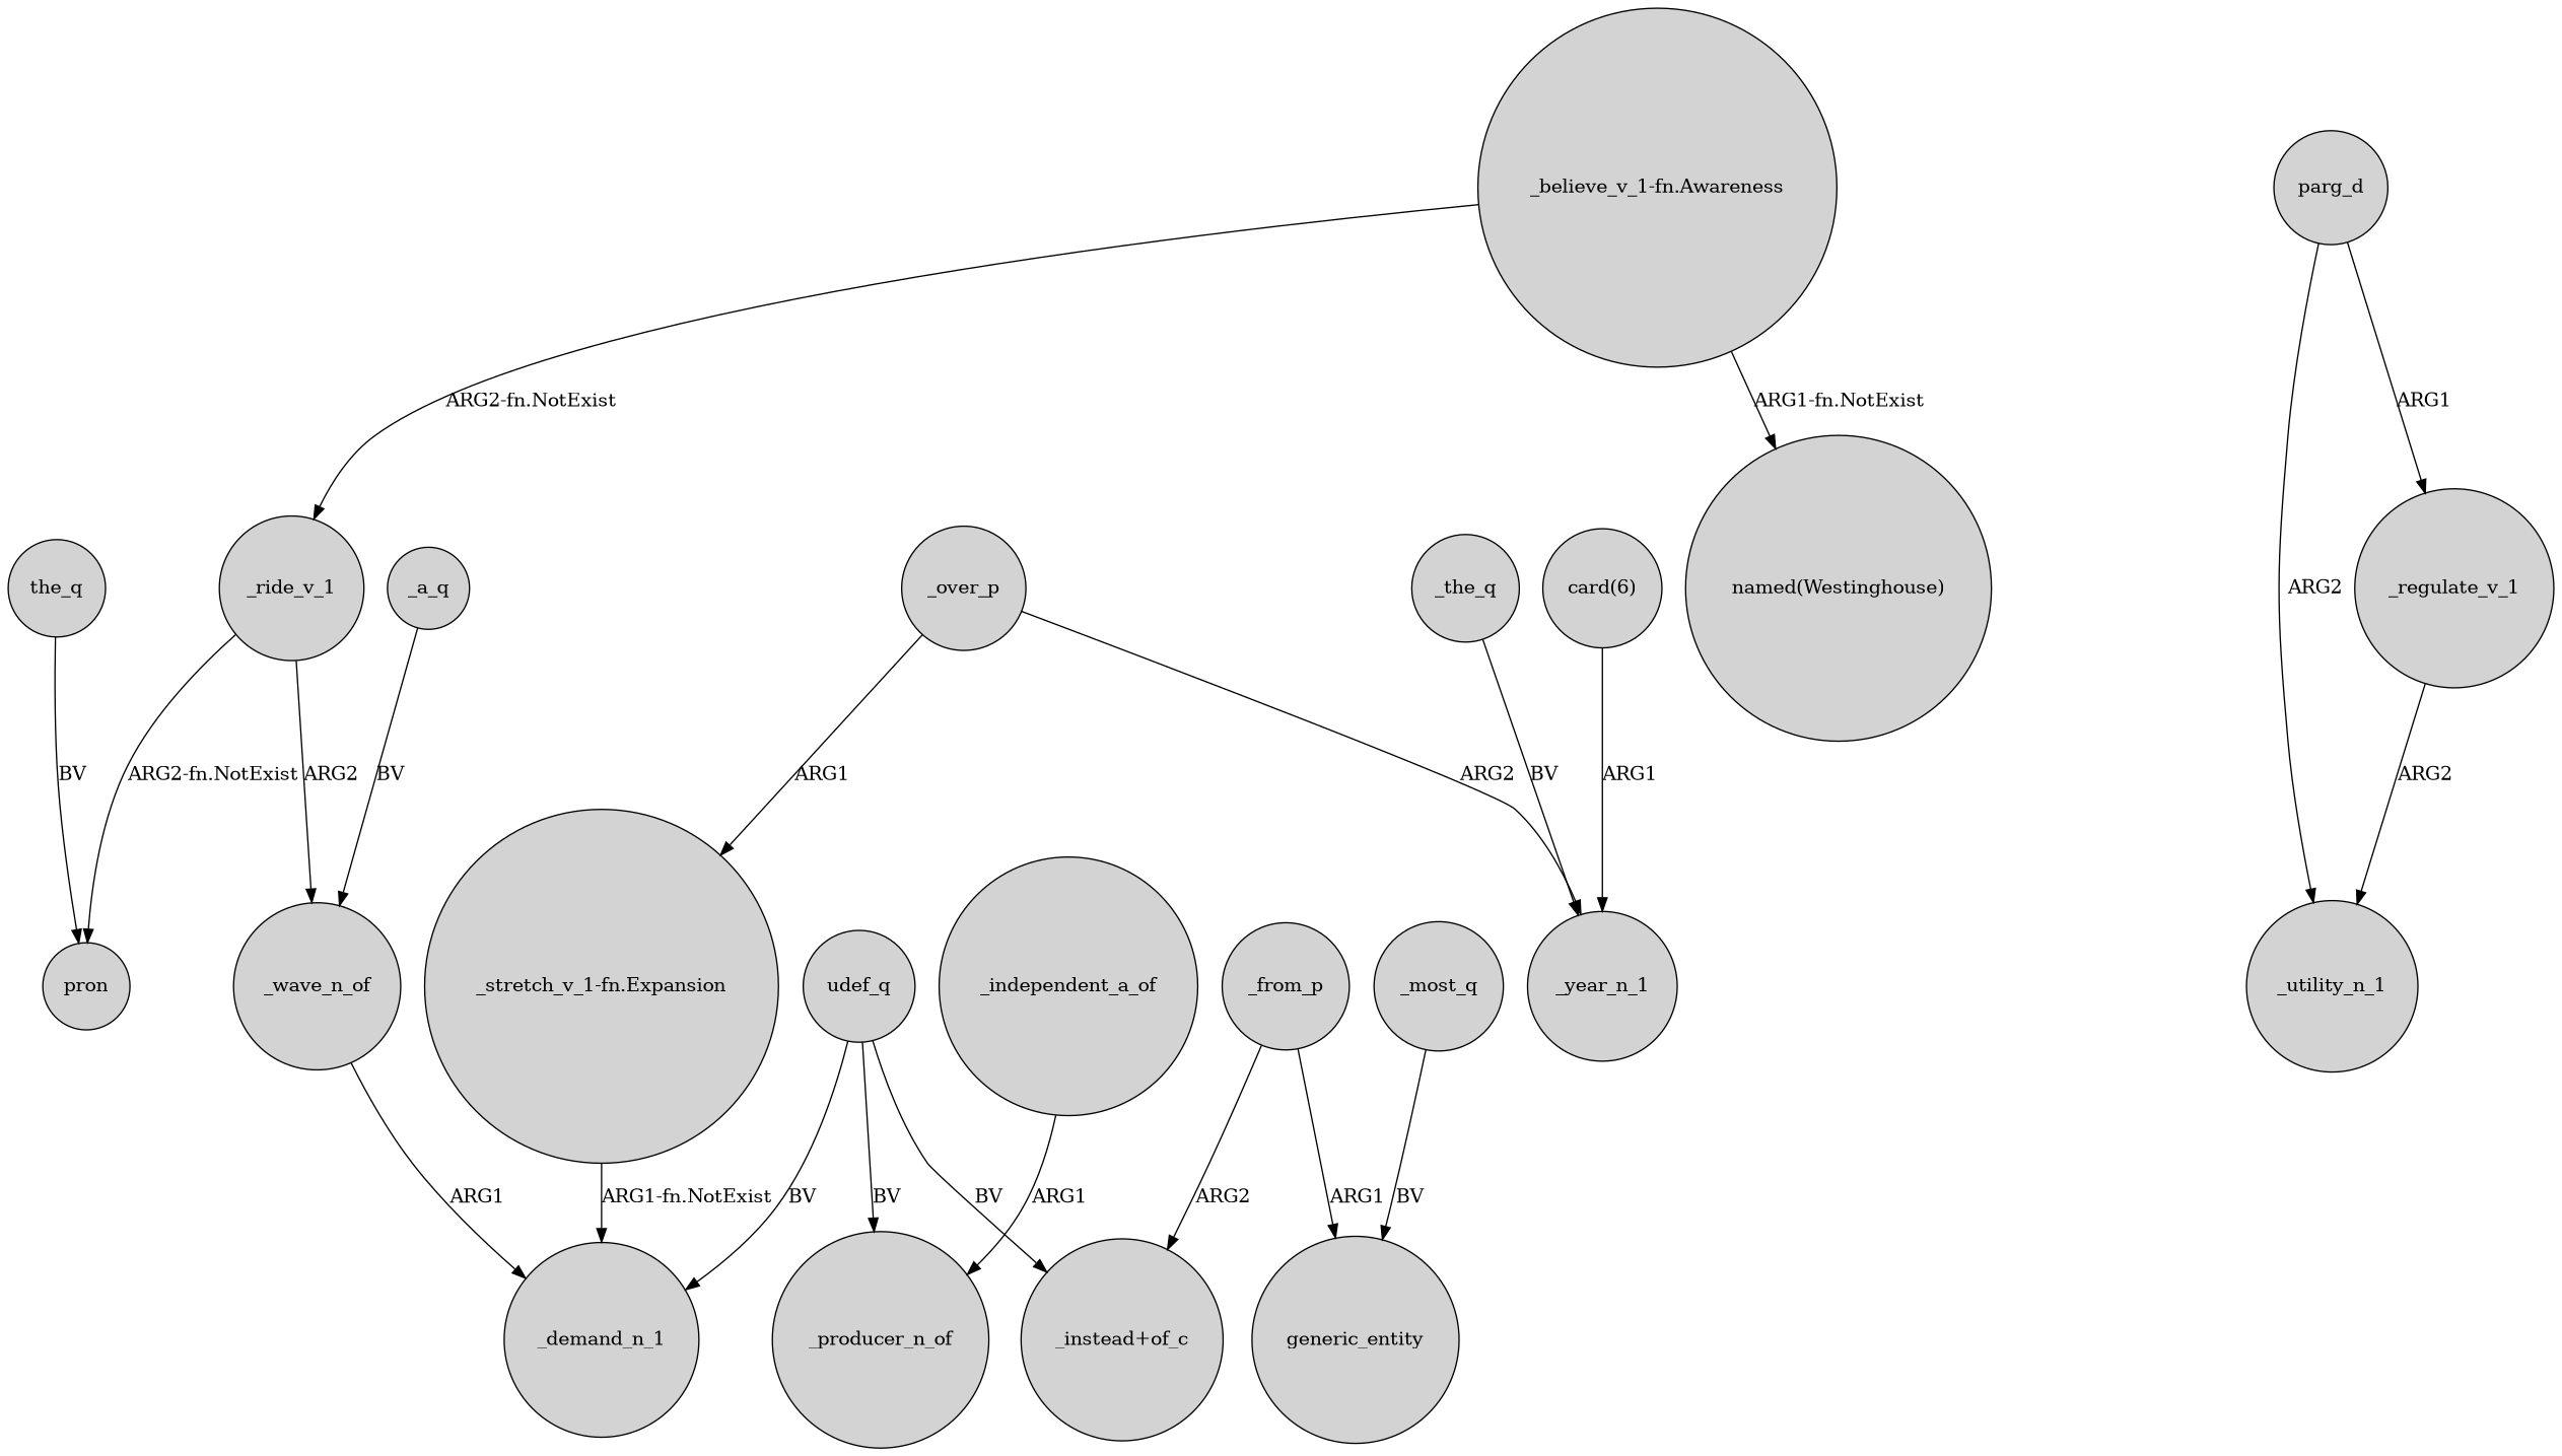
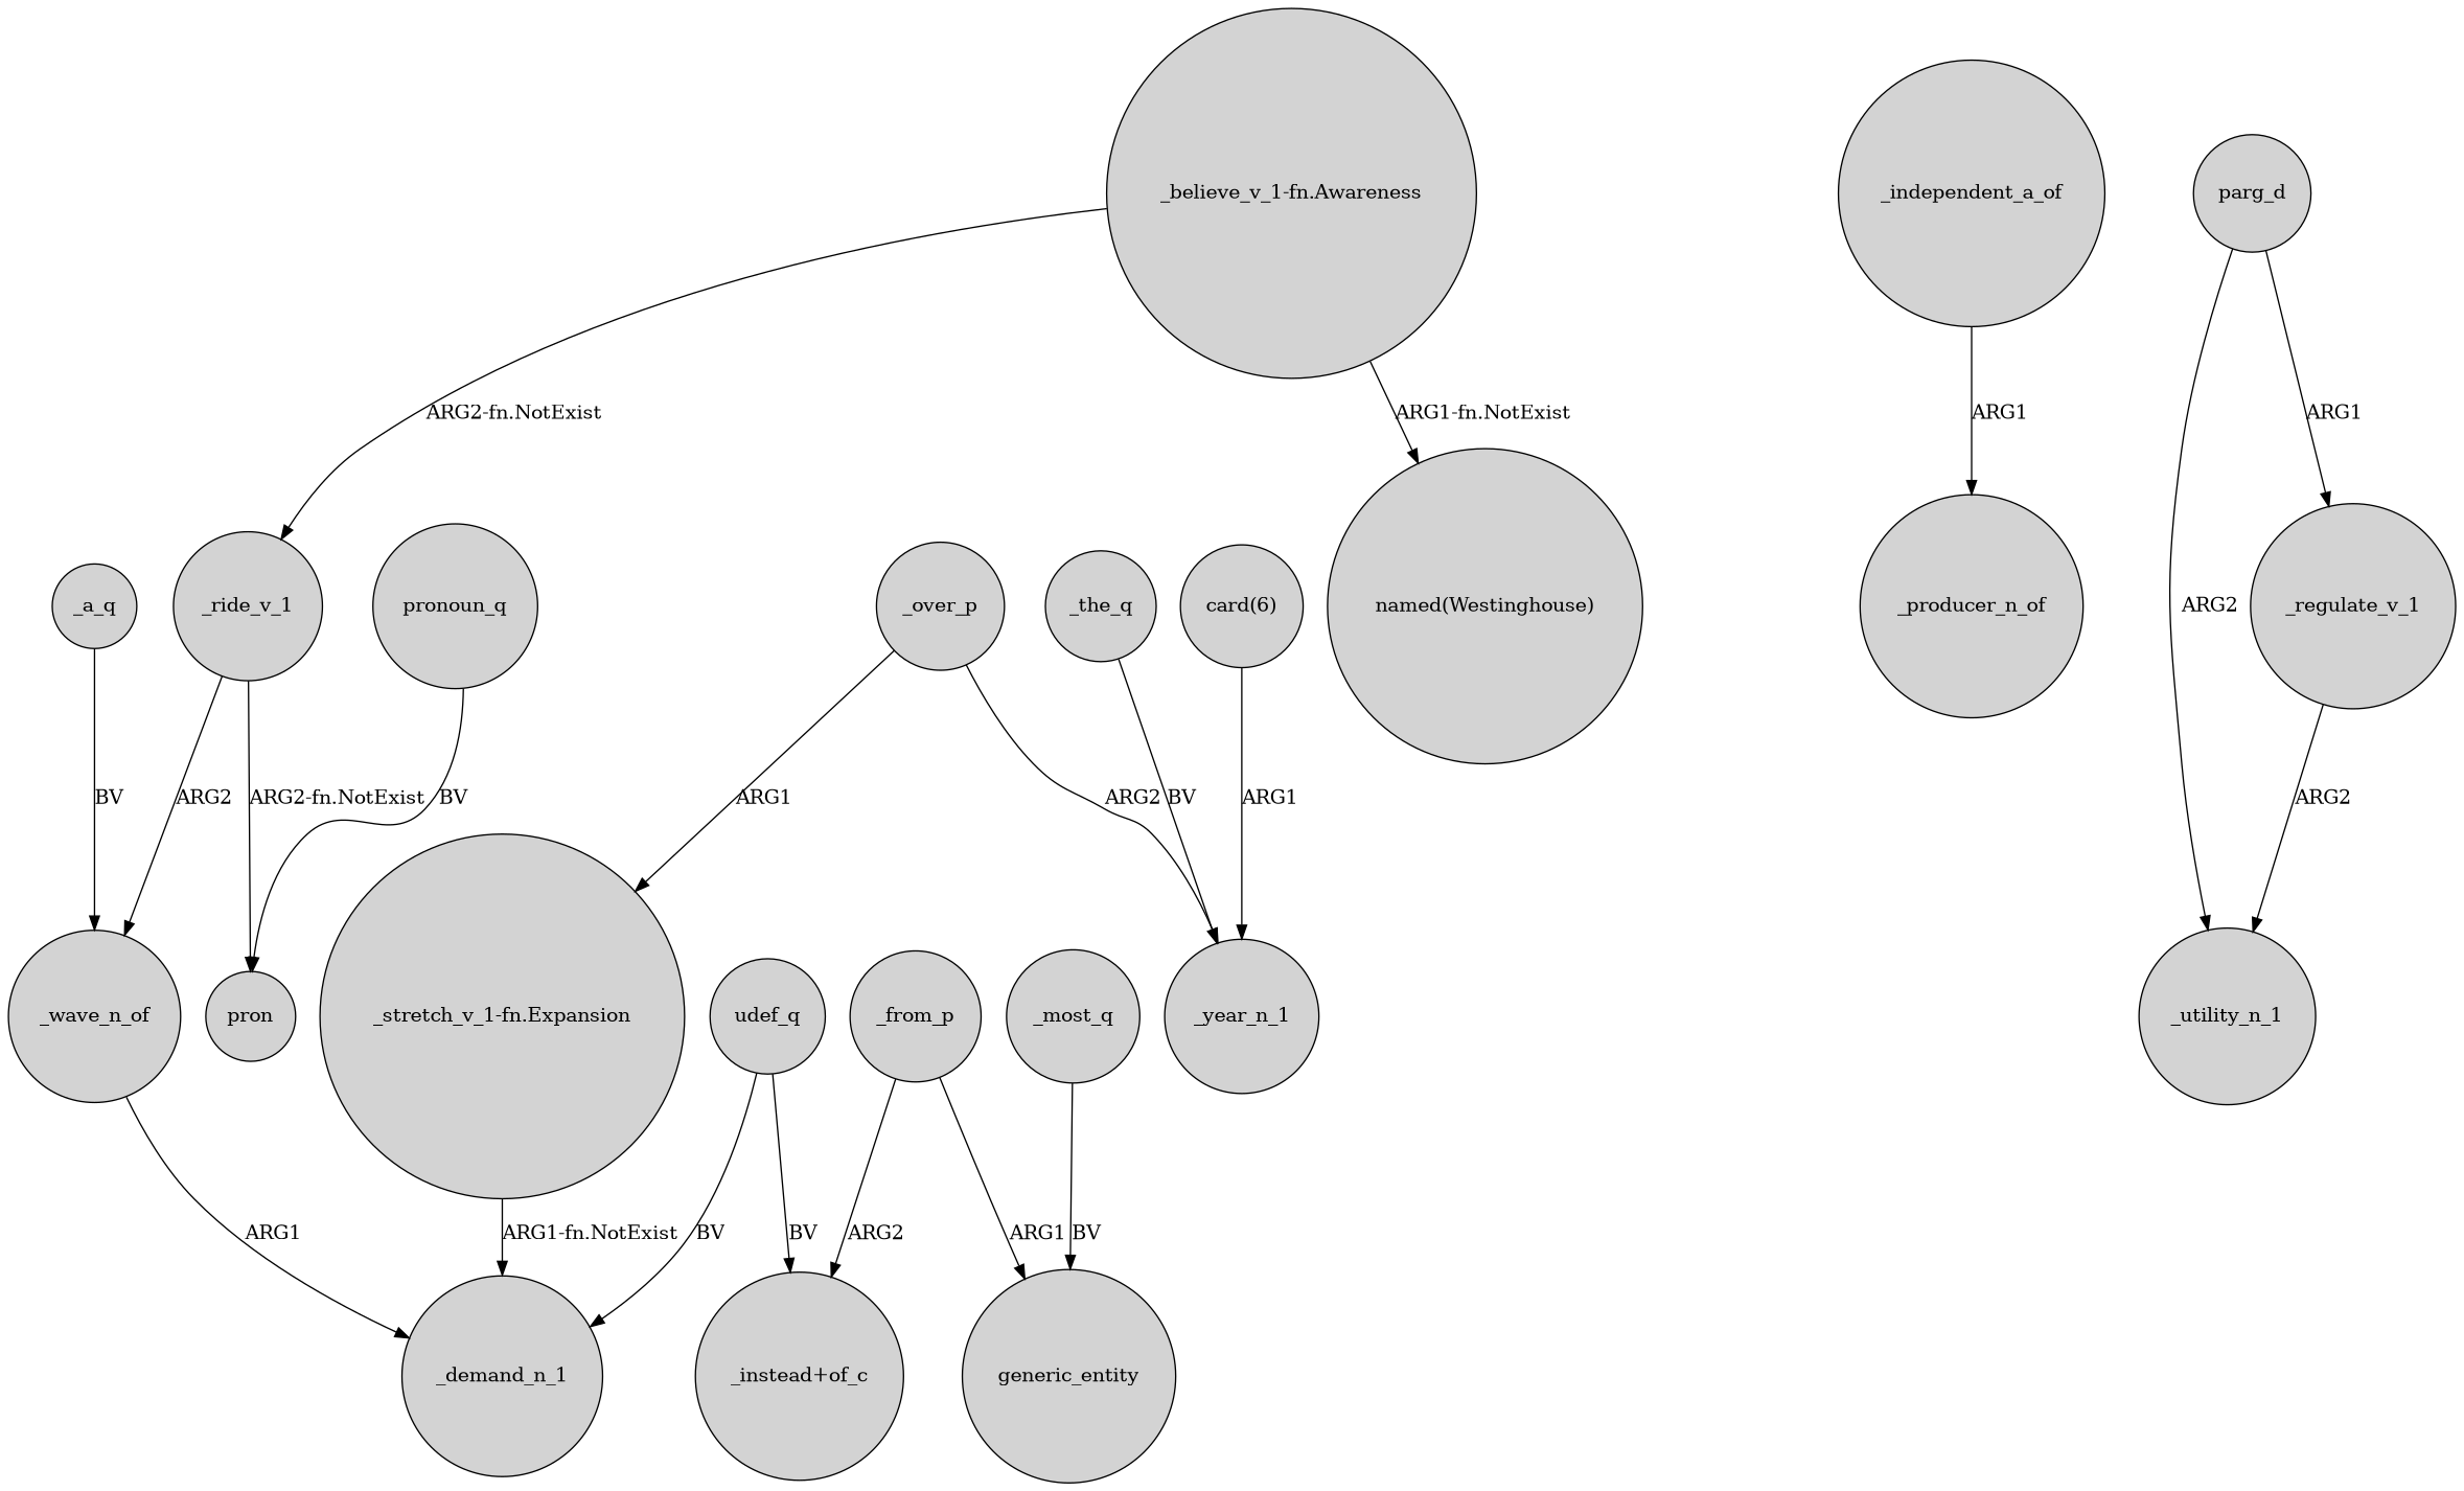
  digraph {
    node [shape=circle style=filled]
    _ride_v_1
    pron
    _wave_n_of
    _demand_n_1
    udef_q
    "_instead+of_c"
    _producer_n_of
    _from_p
    generic_entity
    "_believe_v_1-fn.Awareness"
    "named(Westinghouse)"
    parg_d
    _utility_n_1
    _regulate_v_1
    _a_q
-   pronoun_q [label=the_q]
+   pronoun_q
    "card(6)"
    _year_n_1
    _over_p
    "_stretch_v_1-fn.Expansion"
    _the_q
    _independent_a_of
    _most_q
    _ride_v_1 -> pron [label="ARG2-fn.NotExist"]
    _ride_v_1 -> _wave_n_of [label=ARG2]
    _wave_n_of -> _demand_n_1 [label=ARG1]
    udef_q -> _demand_n_1 [label=BV]
    udef_q -> "_instead+of_c" [label=BV]
-   udef_q -> _producer_n_of [label=BV]
    _from_p -> "_instead+of_c" [label=ARG2]
    _from_p -> generic_entity [label=ARG1]
    "_believe_v_1-fn.Awareness" -> _ride_v_1 [label="ARG2-fn.NotExist"]
    "_believe_v_1-fn.Awareness" -> "named(Westinghouse)" [label="ARG1-fn.NotExist"]
    parg_d -> _utility_n_1 [label=ARG2]
    parg_d -> _regulate_v_1 [label=ARG1]
    _regulate_v_1 -> _utility_n_1 [label=ARG2]
    _a_q -> _wave_n_of [label=BV]
    pronoun_q -> pron [label=BV]
    "card(6)" -> _year_n_1 [label=ARG1]
    _over_p -> _year_n_1 [label=ARG2]
    _over_p -> "_stretch_v_1-fn.Expansion" [label=ARG1]
    "_stretch_v_1-fn.Expansion" -> _demand_n_1 [label="ARG1-fn.NotExist"]
    _the_q -> _year_n_1 [label=BV]
    _independent_a_of -> _producer_n_of [label=ARG1]
    _most_q -> generic_entity [label=BV]
  }
